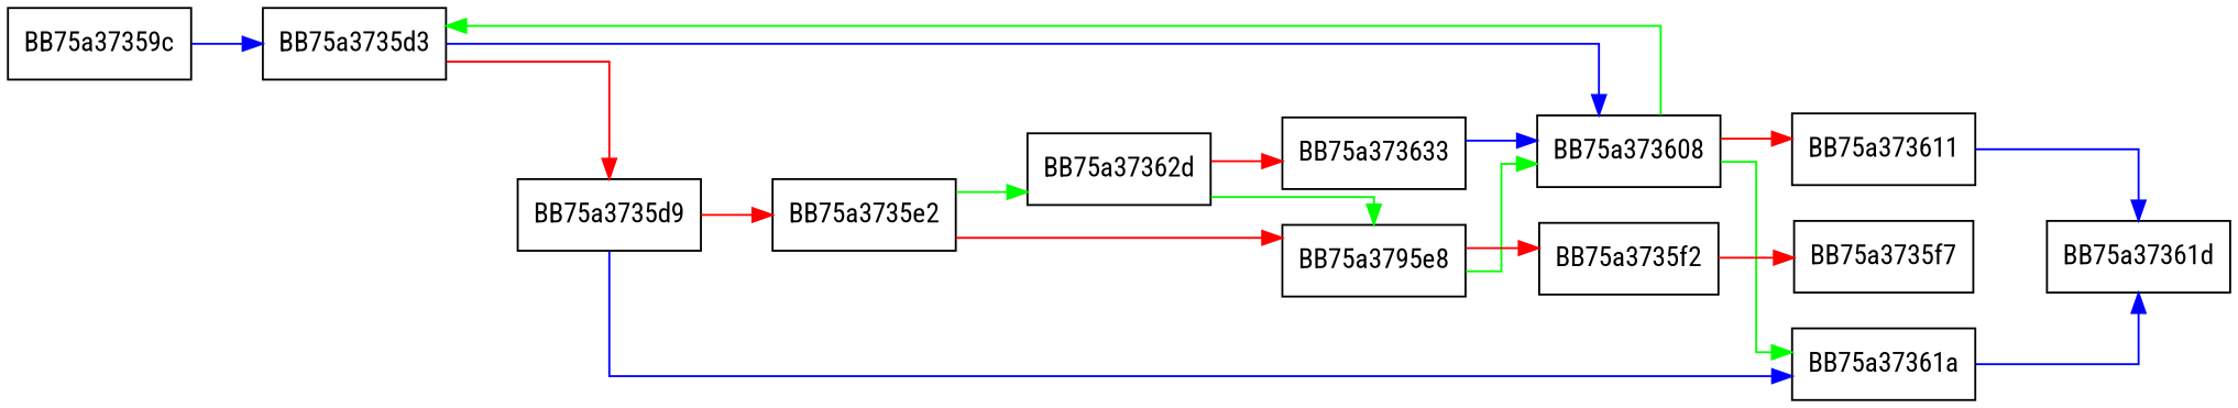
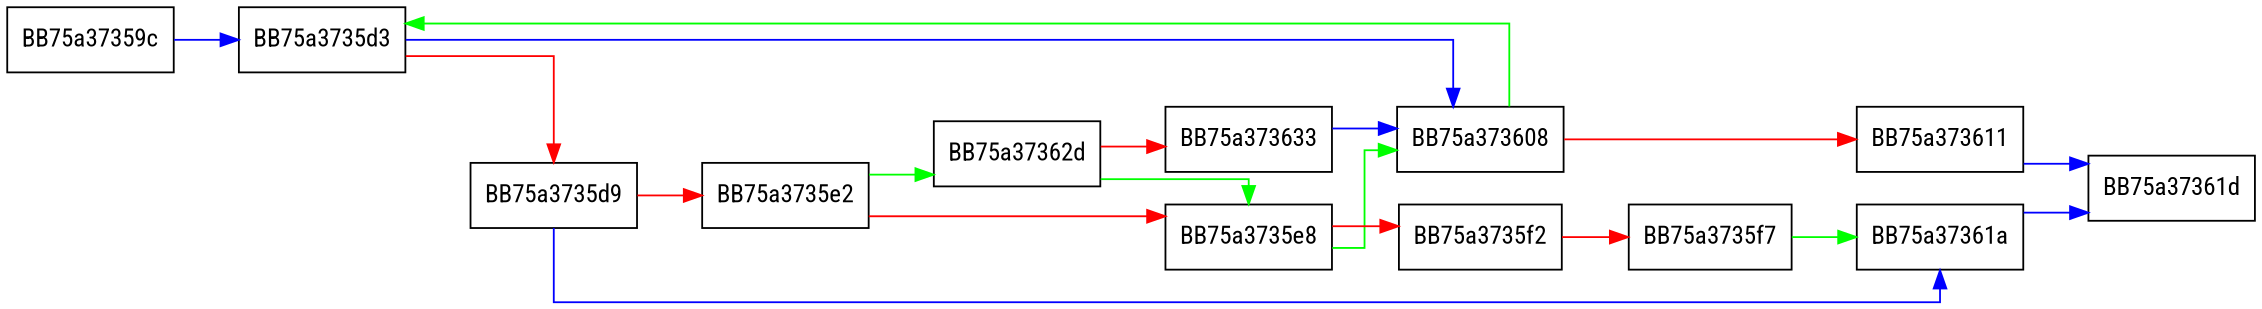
  digraph {
    fontname="Roboto Condensed"
    rankdir=LR
    splines=ortho
    node [fontname="Roboto Condensed" shape=box]
    edge [color=red fontname="Roboto Condensed"]
    BB75a37359c
    BB75a3735d3
    BB75a373608
    BB75a3735d9
    BB75a373611
    BB75a37361a
    BB75a3735e2
    BB75a37361d
    BB75a37362d
-   BB75a3735e8 [label=BB75a3795e8]
+   BB75a3735e8
    BB75a373633
    BB75a3735f2
    BB75a3735f7
    BB75a37359c -> BB75a3735d3 [color=blue]
    BB75a3735d3 -> BB75a373608 [color=blue]
    BB75a3735d3 -> BB75a3735d9
    BB75a373608 -> BB75a3735d3 [color=green]
    BB75a373608 -> BB75a373611
    BB75a3735d9 -> BB75a37361a [color=blue]
    BB75a3735d9 -> BB75a3735e2
    BB75a373611 -> BB75a37361d [color=blue]
    BB75a37361a -> BB75a37361d [color=blue]
    BB75a3735e2 -> BB75a37362d [color=green]
    BB75a3735e2 -> BB75a3735e8
    BB75a37362d -> BB75a3735e8 [color=green]
    BB75a37362d -> BB75a373633
    BB75a3735e8 -> BB75a373608 [color=green]
    BB75a3735e8 -> BB75a3735f2
    BB75a373633 -> BB75a373608 [color=blue]
    BB75a3735f2 -> BB75a3735f7
-   BB75a373608 -> BB75a37361a [color=green]
+   BB75a3735f7 -> BB75a37361a [color=green]
  }
